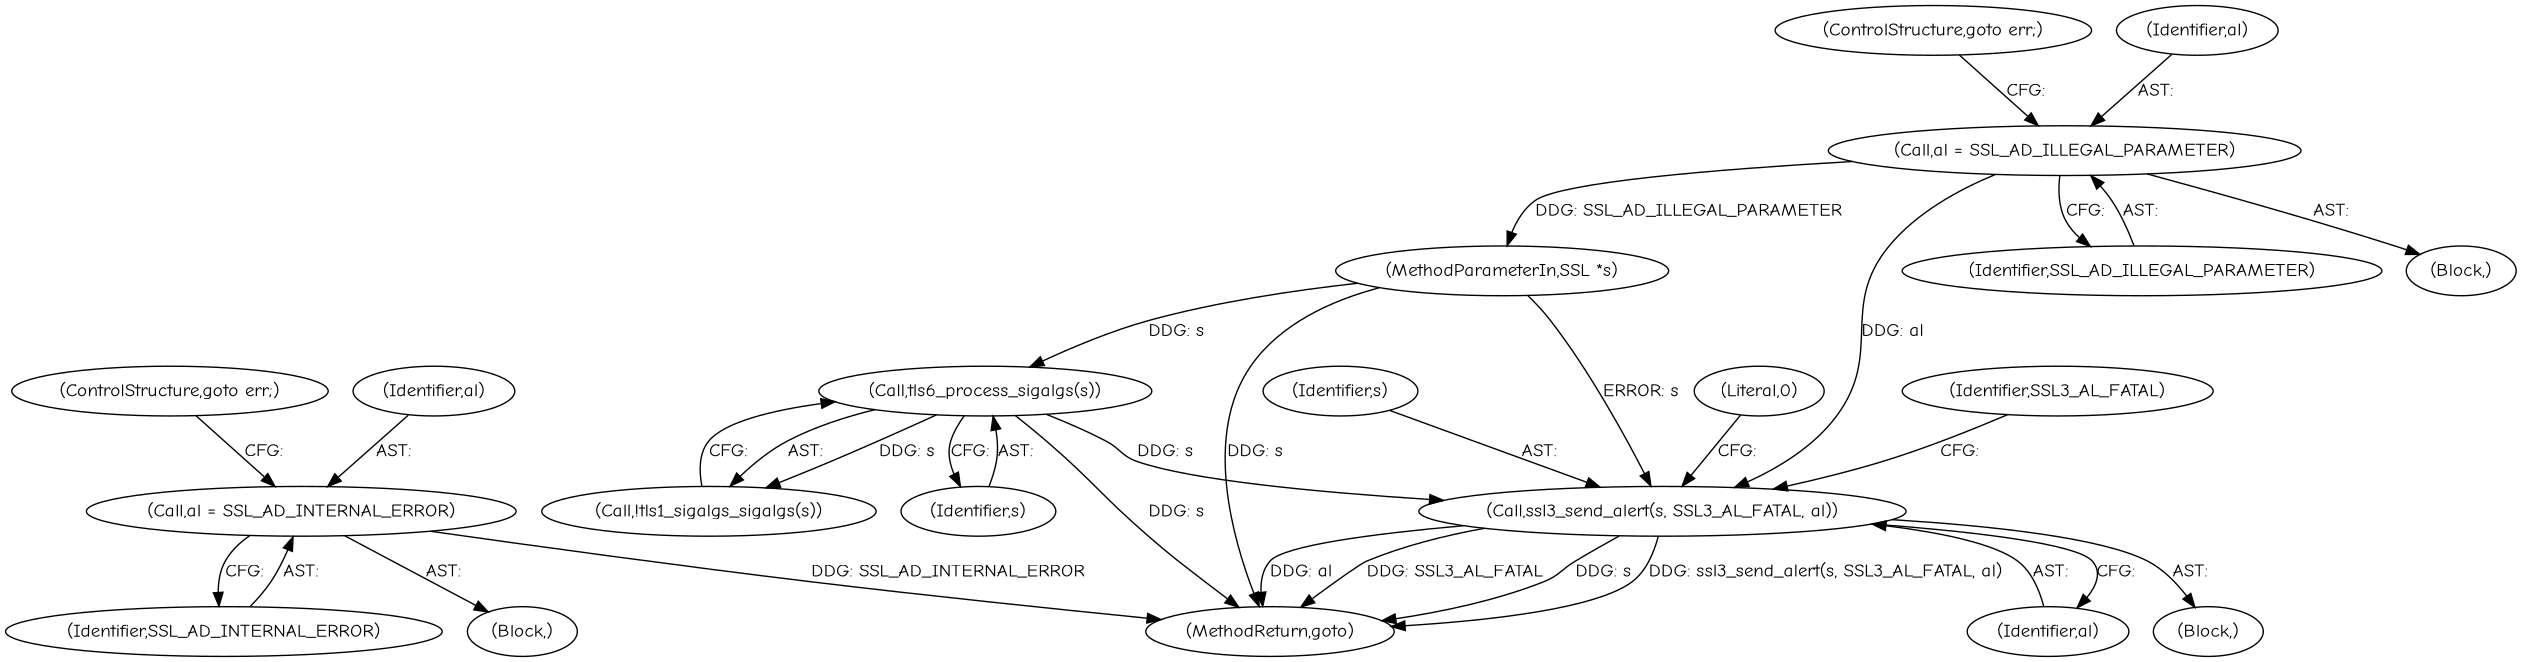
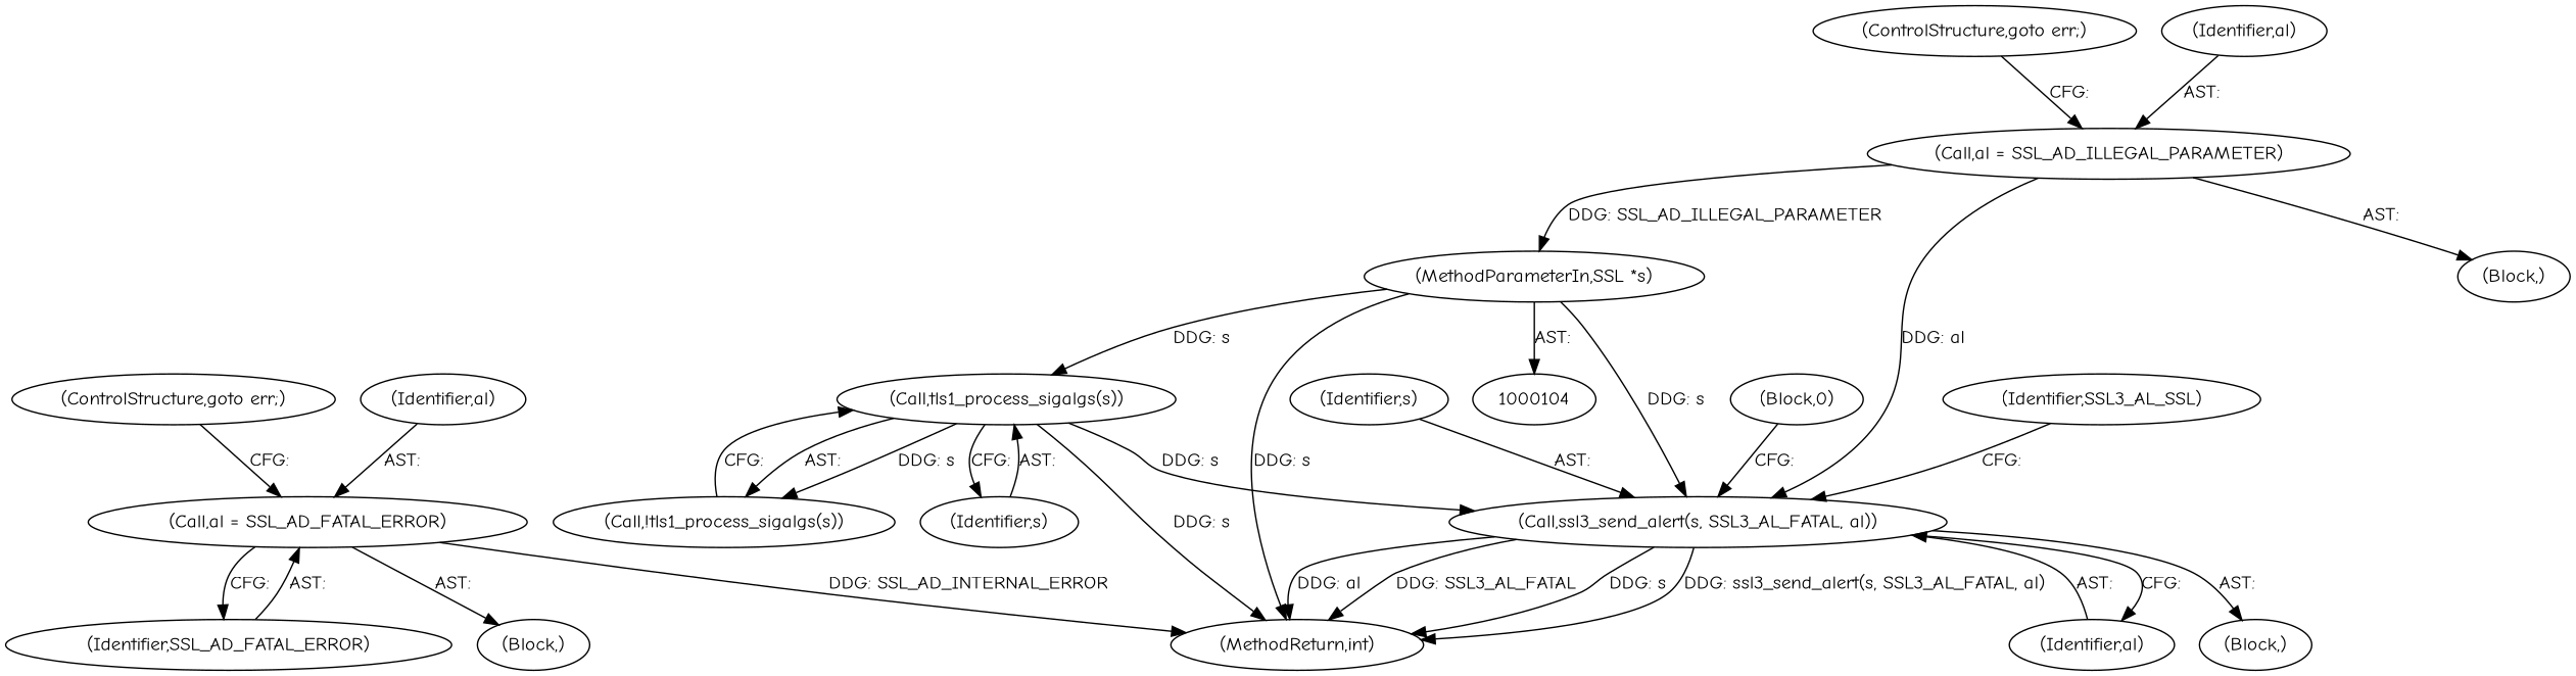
  digraph {
    fontname="Comic Neue"
    node [fontname="Comic Neue"]
    edge [fontname="Comic Neue"]
    n1 [label="(Call,ssl3_send_alert(s, SSL3_AL_FATAL, al))"]
    n2 [label="(Identifier,al)"]
-   n3 [label="(MethodReturn,goto)"]
+   n3 [label="(MethodReturn,int)"]
    n4 [label="(Block,)"]
-   n5 [label="(Call,tls6_process_sigalgs(s))"]
+   n5 [label="(Call,tls1_process_sigalgs(s))"]
    n6 [label="(Identifier,s)"]
-   n7 [label="(Call,!tls1_sigalgs_sigalgs(s))"]
+   n7 [label="(Call,!tls1_process_sigalgs(s))"]
    n8 [label="(MethodParameterIn,SSL *s)"]
+   1000104
    n10 [label="(Call,al = SSL_AD_ILLEGAL_PARAMETER)"]
-   n11 [label="(Identifier,SSL_AD_ILLEGAL_PARAMETER)"]
    n12 [label="(Block,)"]
-   n13 [label="(Call,al = SSL_AD_INTERNAL_ERROR)"]
-   n14 [label="(Identifier,SSL_AD_INTERNAL_ERROR)"]
+   n13 [label="(Call,al = SSL_AD_FATAL_ERROR)"]
+   n14 [label="(Identifier,SSL_AD_FATAL_ERROR)"]
    n15 [label="(Block,)"]
    n16 [label="(ControlStructure,goto err;)"]
-   n17 [label="(Identifier,SSL3_AL_FATAL)"]
+   n17 [label="(Identifier,SSL3_AL_SSL)"]
    n18 [label="(Identifier,al)"]
    n19 [label="(Identifier,s)"]
    n20 [label="(ControlStructure,goto err;)"]
    n21 [label="(Identifier,al)"]
-   n22 [label="(Literal,0)"]
+   n22 [label="(Block,0)"]
    n1 -> n2 [label="CFG: "]
    n1 -> n3 [label="DDG: SSL3_AL_FATAL"]
    n1 -> n3 [label="DDG: s"]
    n1 -> n3 [label="DDG: ssl3_send_alert(s, SSL3_AL_FATAL, al)"]
    n1 -> n3 [label="DDG: al"]
    n1 -> n4 [label="AST: "]
    n2 -> n1 [label="AST: "]
    n5 -> n1 [label="DDG: s"]
    n5 -> n3 [label="DDG: s"]
    n5 -> n6 [label="CFG: "]
    n5 -> n7 [label="AST: "]
    n5 -> n7 [label="DDG: s"]
    n6 -> n5 [label="AST: "]
    n7 -> n5 [label="CFG: "]
-   n8 -> n1 [label="ERROR: s"]
+   n8 -> n1 [label="DDG: s"]
    n8 -> n3 [label="DDG: s"]
    n8 -> n5 [label="DDG: s"]
+   n8 -> 1000104 [label="AST: "]
    n10 -> n1 [label="DDG: al"]
    n10 -> n8 [label="DDG: SSL_AD_ILLEGAL_PARAMETER"]
-   n10 -> n11 [label="CFG: "]
    n10 -> n12 [label="AST: "]
-   n11 -> n10 [label="AST: "]
    n13 -> n3 [label="DDG: SSL_AD_INTERNAL_ERROR"]
    n13 -> n14 [label="CFG: "]
    n13 -> n15 [label="AST: "]
    n14 -> n13 [label="AST: "]
    n16 -> n13 [label="CFG: "]
    n17 -> n1 [label="CFG: "]
    n18 -> n13 [label="AST: "]
    n19 -> n1 [label="AST: "]
    n20 -> n10 [label="CFG: "]
    n21 -> n10 [label="AST: "]
    n22 -> n1 [label="CFG: "]
  }
